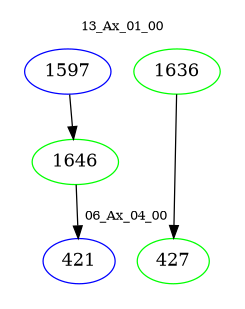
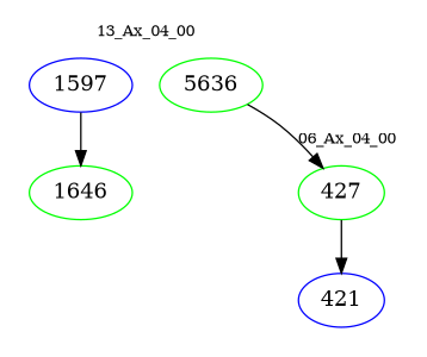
  digraph {
    node [color=green]
    edge [color=black]
    n1 [label=427]
    n2 [color=blue label=421]
-   n3 [label=1636]
+   n3 [label=5636]
    n4 [color=blue label=1597]
    n5 [label=1646]
    subgraph cluster_1 {
      color=white
      fontsize=10
      label="06_Ax_04_00"
      n1
      n2
    }
    subgraph cluster_2 {
      color=white
      fontsize=10
-     label="13_Ax_01_00"
+     label="13_Ax_04_00"
      n3
      n4
      n5
    }
-   n5 -> n2
+   n1 -> n2
    n3 -> n1
    n4 -> n5
  }
